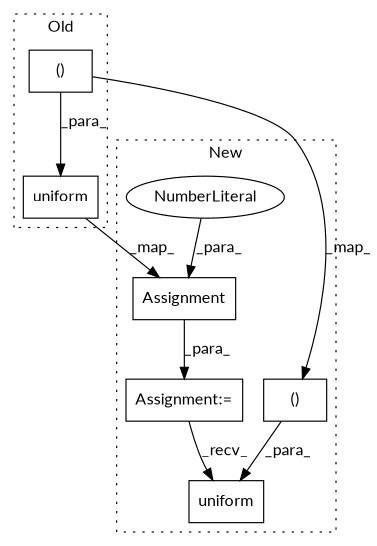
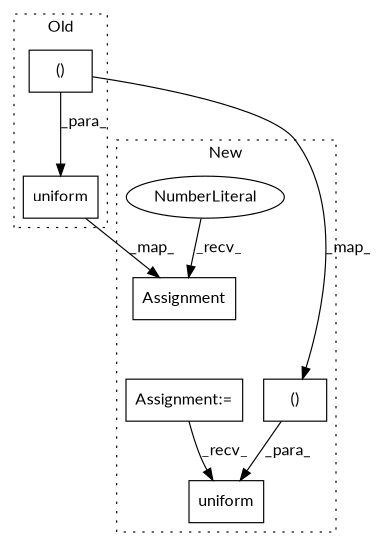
  digraph {
    fontname=Lato
    node [a=32 fontname=Lato l="15,2" shape=box]
    edge [fontname=Lato]
    n1 [label=uniform s="40424,40454"]
    n2 [a=106 l=15 label="()" s=40439]
    n3 [l="12,1" label=Assignment s="40506,40519"]
    n4 [label=uniform s="40553,40583"]
    n5 [a=106 l=15 label="()" s=40568]
    n6 [a=7 l=1 label="Assignment:=" s=40492]
    n7 [a=34 l=1 label=NumberLiteral s=40518 shape=ellipse]
    subgraph cluster_1 {
      label=Old
      style=dotted
      n1
      n2
    }
    subgraph cluster_2 {
      label=New
      style=dotted
      n3
      n4
      n5
      n6
      n7
    }
    n1 -> n3 [label=_map_]
    n2 -> n1 [label=_para_]
    n2 -> n5 [label=_map_]
-   n3 -> n6 [label=_para_]
    n5 -> n4 [label=_para_]
    n6 -> n4 [label=_recv_]
-   n7 -> n3 [label=_para_]
+   n7 -> n3 [label=_recv_]
  }
